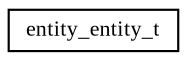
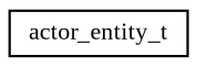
  digraph {
    rankdir=TB
    fontname="Liberation Serif"
-   n1 [color=black fillcolor=white fontname="Liberation Serif" fontsize=10 height=0.2 label=entity_entity_t shape=record style=filled width=0.4]
+   n1 [color=black fillcolor=white fontname="Liberation Serif" fontsize=10 height=0.2 label=actor_entity_t shape=record style=filled width=0.4]
  }
